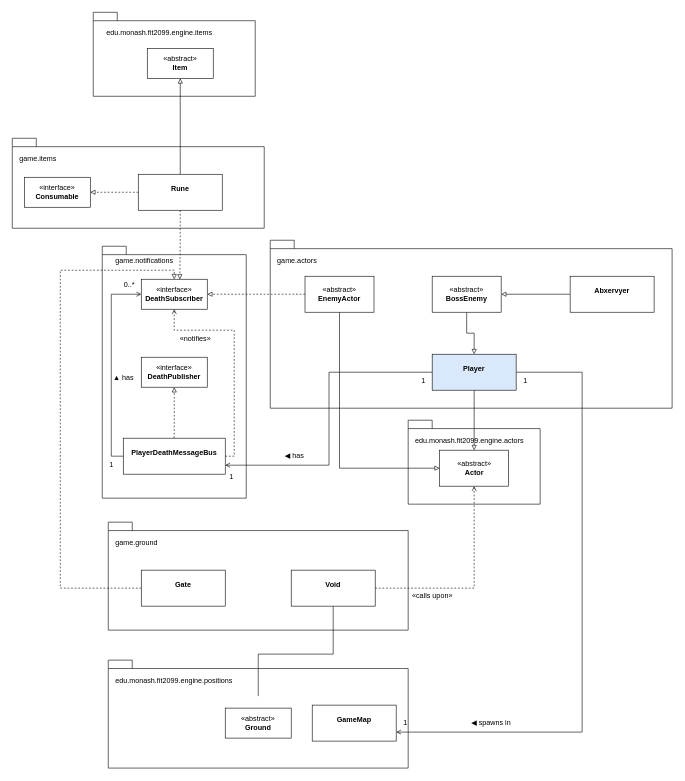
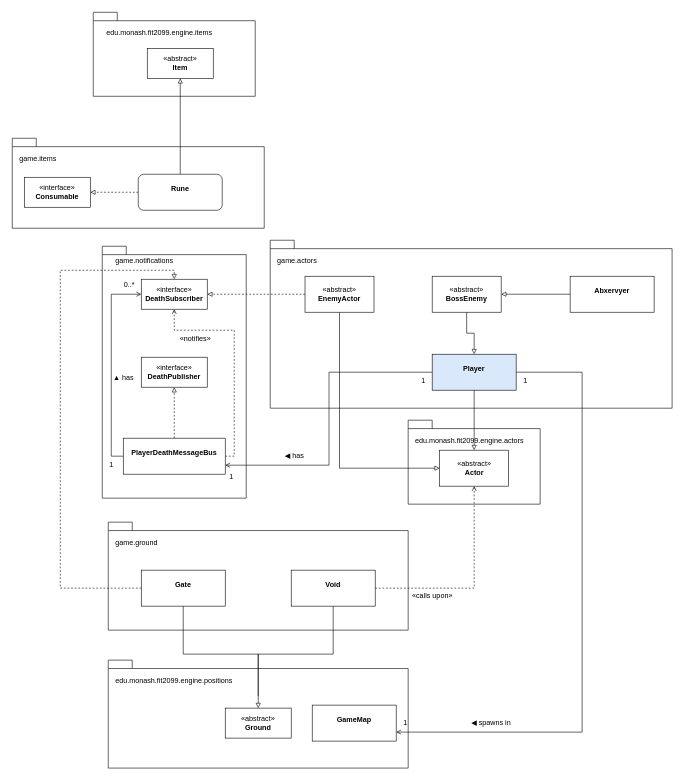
  <mxCell id="0" />
  <mxCell id="1" parent="0" />
  <mxCell id="2" value="" style="shape=folder;fontStyle=1;spacingTop=10;tabWidth=40;tabHeight=14;tabPosition=left;html=1;whiteSpace=wrap;" vertex="1" parent="1"><mxGeometry x="180" y="1100" width="500" height="180" as="geometry" /></mxCell>
  <mxCell id="3" value="" style="shape=folder;fontStyle=1;spacingTop=10;tabWidth=40;tabHeight=14;tabPosition=left;html=1;whiteSpace=wrap;" vertex="1" parent="1"><mxGeometry x="155" y="20" width="270" height="140" as="geometry" /></mxCell>
  <mxCell id="4" value="" style="shape=folder;fontStyle=1;spacingTop=10;tabWidth=40;tabHeight=14;tabPosition=left;html=1;whiteSpace=wrap;" vertex="1" parent="1"><mxGeometry x="680" y="700" width="220" height="140" as="geometry" /></mxCell>
  <mxCell id="5" value="" style="shape=folder;fontStyle=1;spacingTop=10;tabWidth=40;tabHeight=14;tabPosition=left;html=1;whiteSpace=wrap;" vertex="1" parent="1"><mxGeometry x="180" y="870" width="500" height="180" as="geometry" /></mxCell>
  <mxCell id="6" value="" style="shape=folder;fontStyle=0;spacingTop=10;tabWidth=40;tabHeight=14;tabPosition=left;html=1;whiteSpace=wrap;" vertex="1" parent="1"><mxGeometry x="20" y="230" width="420" height="150" as="geometry" /></mxCell>
  <mxCell id="7" value="package" style="shape=folder;fontStyle=1;spacingTop=10;tabWidth=40;tabHeight=14;tabPosition=left;html=1;whiteSpace=wrap;" vertex="1" parent="1"><mxGeometry x="170" y="410" width="240" height="420" as="geometry" /></mxCell>
  <mxCell id="8" value="" style="shape=folder;fontStyle=1;spacingTop=10;tabWidth=40;tabHeight=14;tabPosition=left;html=1;whiteSpace=wrap;" vertex="1" parent="1"><mxGeometry x="450" y="400" width="670" height="280" as="geometry" /></mxCell>
  <mxCell id="9" style="edgeStyle=orthogonalEdgeStyle;rounded=0;orthogonalLoop=1;jettySize=auto;html=1;endArrow=block;endFill=0;dashed=1;" edge="1" parent="1" source="12" target="29"><mxGeometry relative="1" as="geometry" /></mxCell>
  <mxCell id="10" style="edgeStyle=orthogonalEdgeStyle;rounded=0;orthogonalLoop=1;jettySize=auto;html=1;exitX=0;exitY=0.5;exitDx=0;exitDy=0;entryX=0;entryY=0.5;entryDx=0;entryDy=0;endArrow=open;endFill=0;" edge="1" parent="1" source="12" target="28"><mxGeometry relative="1" as="geometry" /></mxCell>
  <mxCell id="11" style="edgeStyle=orthogonalEdgeStyle;rounded=0;orthogonalLoop=1;jettySize=auto;html=1;dashed=1;endArrow=open;endFill=0;" edge="1" parent="1" source="12" target="28"><mxGeometry relative="1" as="geometry"><Array as="points"><mxPoint x="390" y="760" /><mxPoint x="390" y="550" /><mxPoint x="290" y="550" /></Array></mxGeometry></mxCell>
  <mxCell id="12" value="&lt;p style=&quot;margin:0px;margin-top:4px;text-align:center;&quot;&gt;&lt;br&gt;&lt;b&gt;PlayerDeathMessageBus&lt;/b&gt;&lt;/p&gt;" style="verticalAlign=top;align=left;overflow=fill;fontSize=12;fontFamily=Helvetica;html=1;whiteSpace=wrap;" vertex="1" parent="1"><mxGeometry x="205" y="730" width="170" height="60" as="geometry" /></mxCell>
  <mxCell id="13" style="edgeStyle=orthogonalEdgeStyle;rounded=0;orthogonalLoop=1;jettySize=auto;html=1;exitX=0.5;exitY=1;exitDx=0;exitDy=0;endArrow=block;endFill=0;" edge="1" parent="1" source="16" target="38"><mxGeometry relative="1" as="geometry"><Array as="points"><mxPoint x="790" y="700" /><mxPoint x="790" y="700" /></Array></mxGeometry></mxCell>
  <mxCell id="14" style="edgeStyle=orthogonalEdgeStyle;rounded=0;orthogonalLoop=1;jettySize=auto;html=1;entryX=1;entryY=0.75;entryDx=0;entryDy=0;endArrow=open;endFill=0;" edge="1" parent="1" source="16" target="12"><mxGeometry relative="1" as="geometry"><Array as="points"><mxPoint x="548" y="620" /><mxPoint x="548" y="775" /></Array></mxGeometry></mxCell>
  <mxCell id="15" style="edgeStyle=orthogonalEdgeStyle;rounded=0;orthogonalLoop=1;jettySize=auto;html=1;entryX=1;entryY=0.75;entryDx=0;entryDy=0;endArrow=open;endFill=0;" edge="1" parent="1" source="16" target="55"><mxGeometry relative="1" as="geometry"><Array as="points"><mxPoint x="970" y="620" /><mxPoint x="970" y="1220" /></Array></mxGeometry></mxCell>
  <mxCell id="16" value="&lt;p style=&quot;margin:0px;margin-top:4px;text-align:center;&quot;&gt;&lt;br&gt;&lt;b&gt;Player&lt;/b&gt;&lt;/p&gt;" style="verticalAlign=top;align=left;overflow=fill;fontSize=12;fontFamily=Helvetica;html=1;whiteSpace=wrap;fillColor=#dae8fc;" vertex="1" parent="1"><mxGeometry x="720" y="590" width="140" height="60" as="geometry" /></mxCell>
  <mxCell id="17" style="edgeStyle=orthogonalEdgeStyle;rounded=0;orthogonalLoop=1;jettySize=auto;html=1;endArrow=block;endFill=0;" edge="1" parent="1" source="18" target="37"><mxGeometry relative="1" as="geometry" /></mxCell>
  <mxCell id="18" value="&lt;p style=&quot;margin:0px;margin-top:4px;text-align:center;&quot;&gt;&lt;br&gt;&lt;b&gt;Abxervyer&lt;/b&gt;&lt;/p&gt;" style="verticalAlign=top;align=left;overflow=fill;fontSize=12;fontFamily=Helvetica;html=1;whiteSpace=wrap;" vertex="1" parent="1"><mxGeometry x="950" width="140" height="60" as="geometry" y="460" /></mxCell>
  <mxCell id="19" style="edgeStyle=orthogonalEdgeStyle;rounded=0;orthogonalLoop=1;jettySize=auto;html=1;exitX=0;exitY=0.5;exitDx=0;exitDy=0;endArrow=block;endFill=0;dashed=1;" edge="1" parent="1" source="21" target="31"><mxGeometry relative="1" as="geometry" /></mxCell>
  <mxCell id="20" style="edgeStyle=orthogonalEdgeStyle;rounded=0;orthogonalLoop=1;jettySize=auto;html=1;endArrow=block;endFill=0;" edge="1" parent="1" source="21" target="30"><mxGeometry relative="1" as="geometry" /></mxCell>
- <mxCell id="21" value="&lt;p style=&quot;margin:0px;margin-top:4px;text-align:center;&quot;&gt;&lt;br&gt;&lt;b&gt;Rune&lt;/b&gt;&lt;/p&gt;" style="verticalAlign=top;align=left;overflow=fill;fontSize=12;fontFamily=Helvetica;html=1;whiteSpace=wrap;" vertex="1" parent="1"><mxGeometry x="230" y="290" width="140" height="60" as="geometry" /></mxCell>
+ <mxCell id="21" value="&lt;p style=&quot;margin:0px;margin-top:4px;text-align:center;&quot;&gt;&lt;br&gt;&lt;b&gt;Rune&lt;/b&gt;&lt;/p&gt;" style="verticalAlign=top;align=left;overflow=fill;fontSize=12;fontFamily=Helvetica;html=1;whiteSpace=wrap;rounded=1;" vertex="1" parent="1"><mxGeometry x="230" y="290" width="140" height="60" as="geometry" /></mxCell>
  <mxCell id="22" style="edgeStyle=orthogonalEdgeStyle;rounded=0;orthogonalLoop=1;jettySize=auto;html=1;endArrow=none;endFill=0;" edge="1" parent="1" source="24"><mxGeometry relative="1" as="geometry"><mxPoint x="430" y="1160" as="targetPoint" /><Array as="points"><mxPoint x="555" y="1090" /><mxPoint x="430" y="1090" /></Array></mxGeometry></mxCell>
  <mxCell id="23" style="edgeStyle=orthogonalEdgeStyle;rounded=0;orthogonalLoop=1;jettySize=auto;html=1;endArrow=open;endFill=0;dashed=1;" edge="1" parent="1" source="24" target="38"><mxGeometry relative="1" as="geometry" /></mxCell>
  <mxCell id="24" value="&lt;p style=&quot;margin:0px;margin-top:4px;text-align:center;&quot;&gt;&lt;br&gt;&lt;b&gt;Void&lt;/b&gt;&lt;/p&gt;" style="verticalAlign=top;align=left;overflow=fill;fontSize=12;fontFamily=Helvetica;html=1;whiteSpace=wrap;" vertex="1" parent="1"><mxGeometry x="485" y="950" width="140" height="60" as="geometry" /></mxCell>
+ <mxCell id="25" style="edgeStyle=orthogonalEdgeStyle;rounded=0;orthogonalLoop=1;jettySize=auto;html=1;endArrow=block;endFill=0;" edge="1" parent="1" source="27" target="32"><mxGeometry relative="1" as="geometry"><Array as="points"><mxPoint x="305" y="1090" /><mxPoint x="430" y="1090" /></Array></mxGeometry></mxCell>
  <mxCell id="26" style="edgeStyle=orthogonalEdgeStyle;rounded=0;orthogonalLoop=1;jettySize=auto;html=1;exitX=0;exitY=0.5;exitDx=0;exitDy=0;entryX=0.5;entryY=0;entryDx=0;entryDy=0;endArrow=block;endFill=0;dashed=1;" edge="1" parent="1" source="27" target="28"><mxGeometry relative="1" as="geometry"><Array as="points"><mxPoint x="100" y="980" /><mxPoint x="100" y="450" /><mxPoint x="290" y="450" /></Array></mxGeometry></mxCell>
  <mxCell id="27" value="&lt;p style=&quot;margin:0px;margin-top:4px;text-align:center;&quot;&gt;&lt;br&gt;&lt;b&gt;Gate&lt;/b&gt;&lt;/p&gt;" style="verticalAlign=top;align=left;overflow=fill;fontSize=12;fontFamily=Helvetica;html=1;whiteSpace=wrap;" vertex="1" parent="1"><mxGeometry x="235" y="950" width="140" height="60" as="geometry" /></mxCell>
  <mxCell id="28" value="«interface»&lt;br&gt;&lt;b data-darkreader-inline-border=&quot;&quot; style=&quot;border-color: var(--darkreader-border--border-color); --darkreader-inline-border: var(--darkreader-border--darkreader-border--border-color);&quot;&gt;DeathSubscriber&lt;/b&gt;" style="html=1;whiteSpace=wrap;" vertex="1" parent="1"><mxGeometry x="235" y="465" width="110" height="50" as="geometry" /></mxCell>
  <mxCell id="29" value="«interface»&lt;br&gt;&lt;b data-darkreader-inline-border=&quot;&quot; style=&quot;border-color: var(--darkreader-border--border-color); --darkreader-inline-border: var(--darkreader-border--darkreader-border--border-color);&quot;&gt;DeathPublisher&lt;/b&gt;" style="html=1;whiteSpace=wrap;" vertex="1" parent="1"><mxGeometry x="235" y="595" width="110" height="50" as="geometry" /></mxCell>
  <mxCell id="30" value="«abstract»&lt;br&gt;&lt;b&gt;Item&lt;/b&gt;" style="html=1;whiteSpace=wrap;" vertex="1" parent="1"><mxGeometry x="245" y="80" width="110" height="50" as="geometry" /></mxCell>
  <mxCell id="31" value="«interface»&lt;br&gt;&lt;b&gt;Consumable&lt;/b&gt;" style="html=1;whiteSpace=wrap;" vertex="1" parent="1"><mxGeometry x="40" y="295" width="110" height="50" as="geometry" /></mxCell>
  <mxCell id="32" value="«abstract»&lt;br&gt;&lt;b&gt;Ground&lt;/b&gt;" style="html=1;whiteSpace=wrap;" vertex="1" parent="1"><mxGeometry x="375" y="1180" width="110" height="50" as="geometry" /></mxCell>
  <mxCell id="33" style="edgeStyle=orthogonalEdgeStyle;rounded=0;orthogonalLoop=1;jettySize=auto;html=1;entryX=0;entryY=0.5;entryDx=0;entryDy=0;endArrow=block;endFill=0;" edge="1" parent="1" source="35" target="38"><mxGeometry relative="1" as="geometry"><Array as="points"><mxPoint x="566" y="780" /></Array></mxGeometry></mxCell>
  <mxCell id="34" style="edgeStyle=orthogonalEdgeStyle;rounded=0;orthogonalLoop=1;jettySize=auto;html=1;entryX=1;entryY=0.5;entryDx=0;entryDy=0;endArrow=block;endFill=0;dashed=1;" edge="1" parent="1" source="35" target="28"><mxGeometry relative="1" as="geometry" /></mxCell>
  <mxCell id="35" value="«abstract»&lt;br&gt;&lt;b data-darkreader-inline-border=&quot;&quot; style=&quot;border-color: var(--darkreader-border--border-color); --darkreader-inline-border: var(--darkreader-border--darkreader-border--border-color);&quot;&gt;EnemyActor&lt;/b&gt;" style="html=1;whiteSpace=wrap;" vertex="1" parent="1"><mxGeometry x="508" width="115" height="60" as="geometry" y="460" /></mxCell>
  <mxCell id="36" style="edgeStyle=orthogonalEdgeStyle;rounded=0;orthogonalLoop=1;jettySize=auto;html=1;endArrow=block;endFill=0;" edge="1" parent="1" source="37" target="16"><mxGeometry relative="1" as="geometry" /></mxCell>
  <mxCell id="37" value="«abstract»&lt;br&gt;&lt;b data-darkreader-inline-border=&quot;&quot; style=&quot;border-color: var(--darkreader-border--border-color); --darkreader-inline-border: var(--darkreader-border--darkreader-border--border-color);&quot;&gt;BossEnemy&lt;/b&gt;" style="html=1;whiteSpace=wrap;" vertex="1" parent="1"><mxGeometry x="720" width="115" height="60" as="geometry" y="460" /></mxCell>
  <mxCell id="38" value="«abstract»&lt;br&gt;&lt;b data-darkreader-inline-border=&quot;&quot; style=&quot;border-color: var(--darkreader-border--border-color); --darkreader-inline-border: var(--darkreader-border--darkreader-border--border-color);&quot;&gt;Actor&lt;/b&gt;" style="html=1;whiteSpace=wrap;" vertex="1" parent="1"><mxGeometry x="732.5" y="750" width="115" height="60" as="geometry" /></mxCell>
  <mxCell id="39" value="edu.monash.fit2099.engine.actors" style="text;whiteSpace=wrap;" vertex="1" parent="1"><mxGeometry x="690" y="720" width="210" height="40" as="geometry" /></mxCell>
  <mxCell id="40" value="edu.monash.fit2099.engine.positions" style="text;whiteSpace=wrap;" vertex="1" parent="1"><mxGeometry x="190" y="1120" width="230" height="60" as="geometry" /></mxCell>
  <mxCell id="41" value="edu.monash.fit2099.engine.items" style="text;whiteSpace=wrap;" vertex="1" parent="1"><mxGeometry x="175" y="40" width="230" height="40" as="geometry" /></mxCell>
  <mxCell id="42" value="game.items" style="text;whiteSpace=wrap;" vertex="1" parent="1"><mxGeometry x="30" y="250" width="100" height="40" as="geometry" /></mxCell>
  <mxCell id="43" value="game.notifications" style="text;whiteSpace=wrap;" vertex="1" parent="1"><mxGeometry x="190" y="420" width="100" height="40" as="geometry" /></mxCell>
  <mxCell id="44" value="game.ground" style="text;whiteSpace=wrap;" vertex="1" parent="1"><mxGeometry x="190" y="890" width="100" height="40" as="geometry" /></mxCell>
  <mxCell id="45" value="game.actors" style="text;whiteSpace=wrap;" vertex="1" parent="1"><mxGeometry x="460" y="420" width="100" height="40" as="geometry" /></mxCell>
- <mxCell id="46" style="edgeStyle=orthogonalEdgeStyle;rounded=0;orthogonalLoop=1;jettySize=auto;html=1;exitX=0.5;exitY=1;exitDx=0;exitDy=0;entryX=0.584;entryY=0.008;entryDx=0;entryDy=0;entryPerimeter=0;endArrow=block;endFill=0;dashed=1;" edge="1" parent="1" source="21" target="28"><mxGeometry relative="1" as="geometry" /></mxCell>
  <mxCell id="47" value="1" style="text;html=1;align=center;verticalAlign=middle;resizable=0;points=[];autosize=1;strokeColor=none;fillColor=none;" vertex="1" parent="1"><mxGeometry x="370" y="780" width="30" height="30" as="geometry" /></mxCell>
  <mxCell id="48" value="1" style="text;html=1;align=center;verticalAlign=middle;resizable=0;points=[];autosize=1;strokeColor=none;fillColor=none;" vertex="1" parent="1"><mxGeometry x="690" y="620" width="30" height="30" as="geometry" /></mxCell>
  <mxCell id="49" value="◀ has" style="text;html=1;align=center;verticalAlign=middle;resizable=0;points=[];autosize=1;strokeColor=none;fillColor=none;" vertex="1" parent="1"><mxGeometry x="460" y="745" width="60" height="30" as="geometry" /></mxCell>
  <mxCell id="50" value="▲ has" style="text;html=1;align=center;verticalAlign=middle;resizable=0;points=[];autosize=1;strokeColor=none;fillColor=none;" vertex="1" parent="1"><mxGeometry x="175" y="615" width="60" height="30" as="geometry" /></mxCell>
  <mxCell id="51" value="0..*" style="text;html=1;align=center;verticalAlign=middle;resizable=0;points=[];autosize=1;strokeColor=none;fillColor=none;" vertex="1" parent="1"><mxGeometry x="195" width="40" height="30" as="geometry" y="460" /></mxCell>
  <mxCell id="52" value="1" style="text;html=1;align=center;verticalAlign=middle;resizable=0;points=[];autosize=1;strokeColor=none;fillColor=none;" vertex="1" parent="1"><mxGeometry x="170" y="760" width="30" height="30" as="geometry" /></mxCell>
  <mxCell id="53" value="«calls upon»" style="text;html=1;align=center;verticalAlign=middle;resizable=0;points=[];autosize=1;strokeColor=none;fillColor=none;" vertex="1" parent="1"><mxGeometry x="675" y="978" width="90" height="30" as="geometry" /></mxCell>
  <mxCell id="54" value="«notifies»" style="text;html=1;align=center;verticalAlign=middle;resizable=0;points=[];autosize=1;strokeColor=none;fillColor=none;" vertex="1" parent="1"><mxGeometry x="290" y="550" width="70" height="30" as="geometry" /></mxCell>
  <mxCell id="55" value="&lt;p style=&quot;margin:0px;margin-top:4px;text-align:center;&quot;&gt;&lt;br&gt;&lt;b&gt;GameMap&lt;/b&gt;&lt;/p&gt;" style="verticalAlign=top;align=left;overflow=fill;fontSize=12;fontFamily=Helvetica;html=1;whiteSpace=wrap;" vertex="1" parent="1"><mxGeometry x="520" y="1175" width="140" height="60" as="geometry" /></mxCell>
  <mxCell id="56" value="1" style="text;html=1;align=center;verticalAlign=middle;resizable=0;points=[];autosize=1;strokeColor=none;fillColor=none;" vertex="1" parent="1"><mxGeometry x="860" y="620" width="30" height="30" as="geometry" /></mxCell>
  <mxCell id="57" value="1" style="text;html=1;align=center;verticalAlign=middle;resizable=0;points=[];autosize=1;strokeColor=none;fillColor=none;" vertex="1" parent="1"><mxGeometry x="660" y="1190" width="30" height="30" as="geometry" /></mxCell>
  <mxCell id="58" value="◀ spawns in" style="text;html=1;align=center;verticalAlign=middle;resizable=0;points=[];autosize=1;strokeColor=none;fillColor=none;" vertex="1" parent="1"><mxGeometry x="772.5" y="1190" width="90" height="30" as="geometry" /></mxCell>
